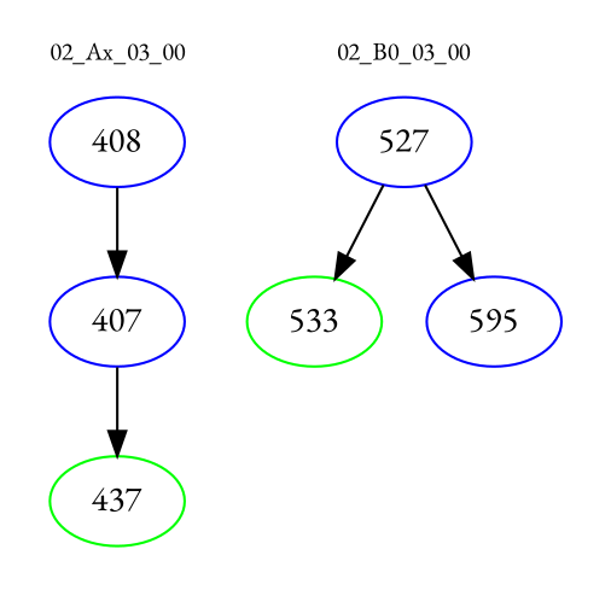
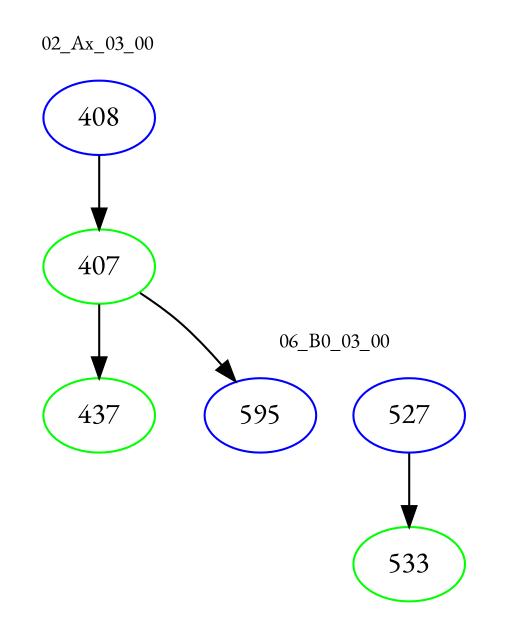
  digraph {
    fontname="EB Garamond"
    node [color=blue fontname="EB Garamond"]
    edge [color=black fontname="EB Garamond"]
-   n1 [label=407]
+   n1 [color=green label=407]
    n2 [label=408]
    n3 [color=green label=437]
    n4 [label=527]
    n5 [color=green label=533]
    n6 [label=595]
    subgraph cluster_1 {
      color=white
      fontsize=10
      label="02_Ax_03_00"
      n1
      n2
      n3
    }
    subgraph cluster_2 {
      color=white
      fontsize=10
-     label="02_B0_03_00"
+     label="06_B0_03_00"
      n4
      n5
      n6
    }
    n1 -> n3
    n2 -> n1
    n4 -> n5
-   n4 -> n6
+   n1 -> n6
  }
